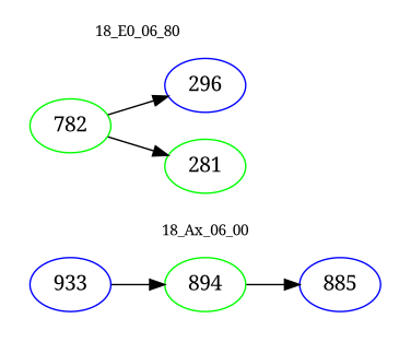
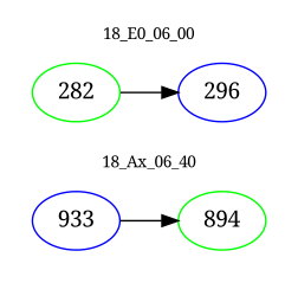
  digraph {
    fontname="Noto Serif"
    rankdir=LR
    node [color=green fontname="Noto Serif"]
    edge [color=black fontname="Noto Serif"]
    n1 [label=894]
-   n2 [color=blue label=885]
    n3 [color=blue label=933]
-   n4 [label=782]
-   n5 [label=281]
+   n4 [label=282]
    n6 [color=blue label=296]
    subgraph cluster_1 {
      color=white
      fontsize=10
-     label="18_Ax_06_00"
+     label="18_Ax_06_40"
      n1
-     n2
      n3
    }
    subgraph cluster_2 {
      color=white
      fontsize=10
-     label="18_E0_06_80"
+     label="18_E0_06_00"
      n4
-     n5
      n6
    }
-   n1 -> n2
    n3 -> n1
-   n4 -> n5
    n4 -> n6
  }
